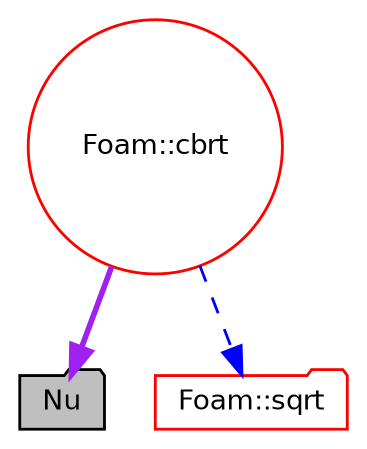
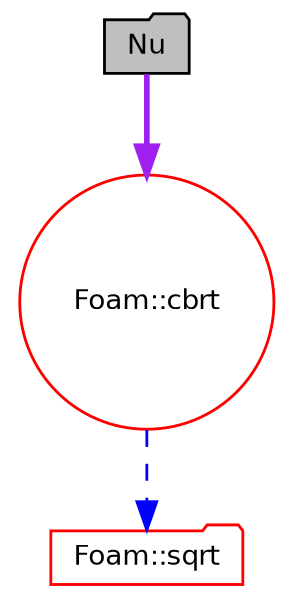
  digraph {
    rankdir=TB
    node [color=red fontname=Helvetica fontsize=10 shape=folder]
    edge [fontname=Helvetica fontsize=10 labelfontname=Helvetica labelfontsize=10]
    n1 [color=black fillcolor=grey75 fontcolor=black height=0.2 label=Nu style=filled width=0.4]
    n2 [height=0.2 label="Foam::cbrt" shape=circle width=0.4]
    n3 [height=0.2 label="Foam::sqrt" width=0.4]
-   n2 -> n1 [color=purple style=bold]
+   n1 -> n2 [color=purple style=bold]
    n2 -> n3 [color=blue style=dashed]
  }
